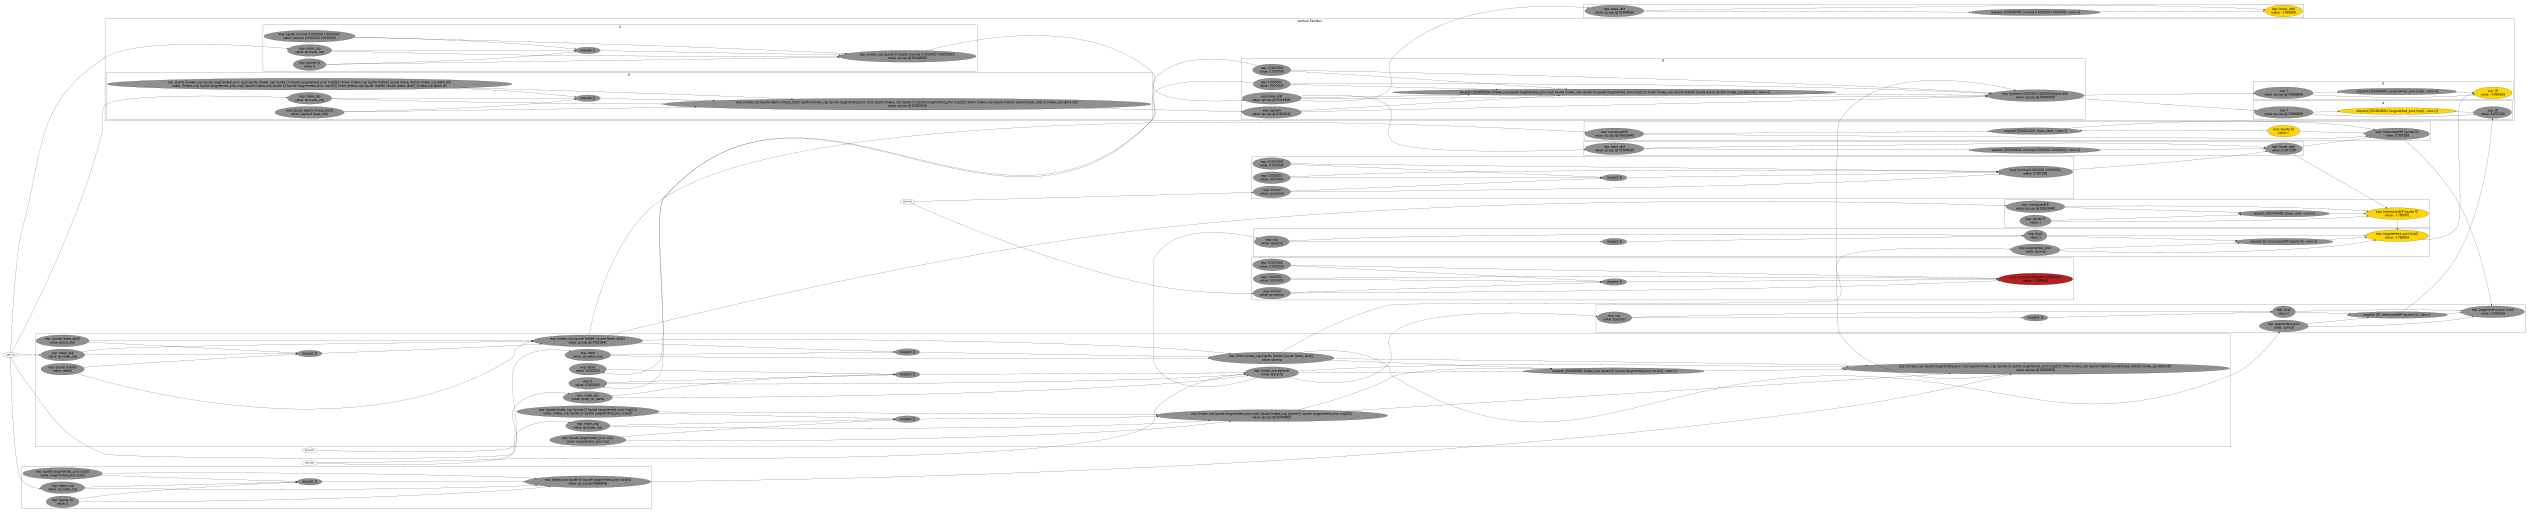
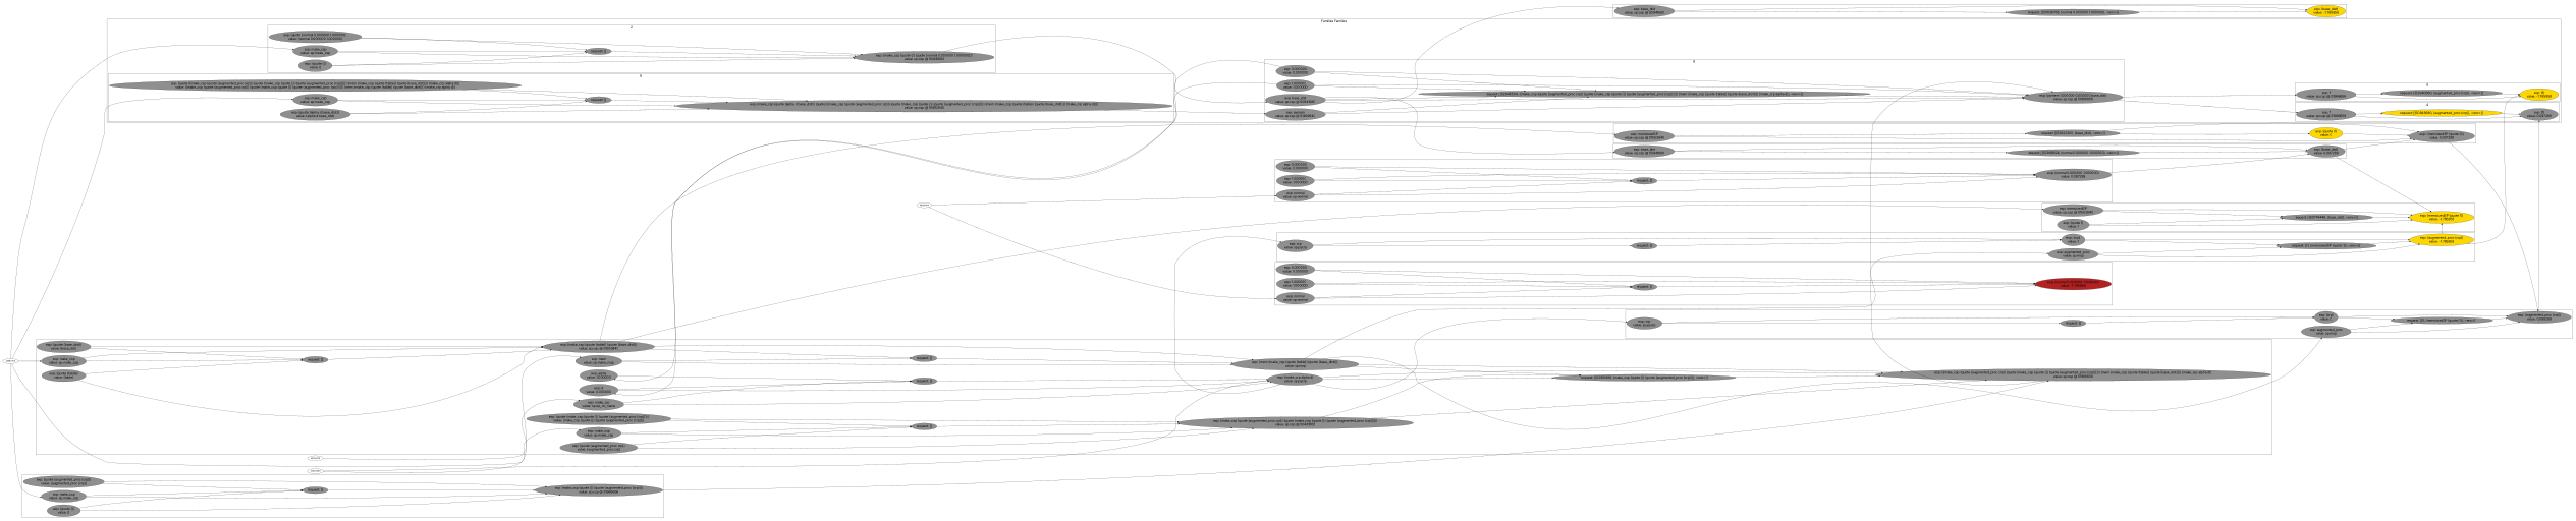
  digraph {
    fontname=Inter
    fontsize=24
    rankdir=LR
    node [fillcolor=grey56 fontname=Inter fontsize=24 shape=ellipse style=filled]
    edge [arrowhead=normal color=black fontname=Inter style=solid]
    n1 [label="exp: (make_csp (quote (alpha d base_dist)) (quote ((make_csp (quote (augmented_proc crp)) (quote (make_csp (quote ()) (quote (augmented_proc (crp)))))) (mem (make_csp (quote (table)) (quote (base_dist)))) (make_crp alpha d))))\nvalue: sp:csp @ 51492640"]
    n2 [label="request: []"]
    n3 [label="exp: make_csp\nvalue: sp:make_csp"]
    n4 [label="exp: (quote (alpha d base_dist))\nvalue: (alpha d base_dist)"]
    n5 [label="exp: (quote ((make_csp (quote (augmented_proc crp)) (quote (make_csp (quote ()) (quote (augmented_proc (crp)))))) (mem (make_csp (quote (table)) (quote (base_dist)))) (make_crp alpha d)))\nvalue: ((make_csp (quote (augmented_proc crp)) (quote (make_csp (quote ()) (quote (augmented_proc (crp)))))) (mem (make_csp (quote (table)) (quote (base_dist)))) (make_crp alpha d))"]
    n6 [label="exp: (make_csp (quote ()) (quote (normal 0.000000 1.000000)))\nvalue: sp:csp @ 50941680"]
    n7 [label="request: []"]
    n8 [label="exp: make_csp\nvalue: sp:make_csp"]
    n9 [label="exp: (quote ())\nvalue: ()"]
    n10 [label="exp: (quote (normal 0.000000 1.000000))\nvalue: (normal 0.000000 1.000000)"]
    n11 [label="exp: (pymem 1.000000 0.000000 base_dist)\nvalue: sp:csp @ 51966656"]
    n12 [label="request: [(52945504, ((make_csp (quote (augmented_proc crp)) (quote (make_csp (quote ()) (quote (augmented_proc (crp)))))) (mem (make_csp (quote (table)) (quote (base_dist)))) (make_crp alpha d)), <env>)]"]
    n13 [label="exp: pymem\nvalue: sp:csp @ 51492640"]
    n14 [label="exp: 1.000000\nvalue: 1.000000"]
    n15 [label="exp: 0.000000\nvalue: 0.000000"]
    n16 [label="exp: base_dist\nvalue: sp:csp @ 50941680"]
    n17 [label="exp: (f)\nvalue: 0.097289"]
    n18 [fillcolor=gold label="request: [(50945680, (augmented_proc (crp)), <env>)]"]
    n19 [label="exp: f\nvalue: sp:csp @ 51966656"]
    n20 [fillcolor=gold label="exp: (f)\nvalue: -1.765858"]
    n21 [label="request: [(52940880, (augmented_proc (crp)), <env>)]"]
    n22 [label="exp: f\nvalue: sp:csp @ 51966656"]
    n23 [fillcolor=gold label="exp: (base_dist)\nvalue: -1.765858"]
    n24 [label="request: [(50638768, (normal 0.000000 1.000000), <env>)]"]
    n25 [label="exp: base_dist\nvalue: sp:csp @ 50941680"]
    n26 [label="exp: ((make_csp (quote (augmented_proc crp)) (quote (make_csp (quote ()) (quote (augmented_proc (crp)))))) (mem (make_csp (quote (table)) (quote (base_dist)))) (make_crp alpha d))\nvalue: sp:csp @ 51966656"]
    n27 [label="request: [(52915888, (make_csp (quote ()) (quote (augmented_proc (crp)))), <env>)]"]
    n28 [label="exp: (make_csp (quote (augmented_proc crp)) (quote (make_csp (quote ()) (quote (augmented_proc (crp))))))\nvalue: sp:csp @ 50481856"]
    n29 [label="request: []"]
    n30 [label="exp: make_csp\nvalue: sp:make_csp"]
    n31 [label="exp: (quote (augmented_proc crp))\nvalue: (augmented_proc crp)"]
    n32 [label="exp: (quote (make_csp (quote ()) (quote (augmented_proc (crp)))))\nvalue: (make_csp (quote ()) (quote (augmented_proc (crp))))"]
    n33 [label="exp: (mem (make_csp (quote (table)) (quote (base_dist))))\nvalue: sp:msp"]
    n34 [label="request: []"]
    n35 [label="exp: mem\nvalue: sp:make_msp"]
    n36 [label="exp: (make_csp (quote (table)) (quote (base_dist)))\nvalue: sp:csp @ 51553840"]
    n37 [label="request: []"]
    n38 [label="exp: make_csp\nvalue: sp:make_csp"]
    n39 [label="exp: (quote (table))\nvalue: (table)"]
    n40 [label="exp: (quote (base_dist))\nvalue: (base_dist)"]
    n41 [label="exp: (make_crp alpha d)\nvalue: sp:pycrp"]
    n42 [label="request: []"]
    n43 [label="exp: make_crp\nvalue: sp:sp_no_name"]
    n44 [label="exp: alpha\nvalue: 1.000000"]
    n45 [label="exp: d\nvalue: 0.000000"]
    n46 [fillcolor=gold label="exp: (memoizedSP (quote 1))\nvalue: -1.765858"]
    n47 [label="request: [(50774448, (base_dist), <env>)]"]
    n48 [label="exp: memoizedSP\nvalue: sp:csp @ 51553840"]
    n49 [label="exp: (quote 1)\nvalue: 1"]
    n50 [fillcolor=gold label="exp: (augmented_proc (crp))\nvalue: -1.765858"]
    n51 [label="request: [(1, (memoizedSP (quote 1)), <env>)]"]
    n52 [label="exp: augmented_proc\nvalue: sp:msp"]
    n53 [label="exp: (crp)\nvalue: 1"]
    n54 [label="request: []"]
    n55 [label="exp: crp\nvalue: sp:pycrp"]
    n56 [label="exp: (make_csp (quote ()) (quote (augmented_proc (crp))))\nvalue: sp:csp @ 51966656"]
    n57 [label="request: []"]
    n58 [label="exp: make_csp\nvalue: sp:make_csp"]
    n59 [label="exp: (quote ())\nvalue: ()"]
    n60 [label="exp: (quote (augmented_proc (crp)))\nvalue: (augmented_proc (crp))"]
    n61 [label="exp: (augmented_proc (crp))\nvalue: 0.099289"]
    n62 [label="request: [(0, (memoizedSP (quote 0)), <env>)]"]
    n63 [label="exp: augmented_proc\nvalue: sp:msp"]
    n64 [label="exp: (crp)\nvalue: 0"]
    n65 [label="request: []"]
    n66 [label="exp: crp\nvalue: sp:pycrp"]
    n67 [label="exp: (memoizedSP (quote 0))\nvalue: 0.097289"]
    n68 [label="request: [(52822320, (base_dist), <env>)]"]
    n69 [label="exp: memoizedSP\nvalue: sp:csp @ 51553840"]
    n70 [fillcolor=gold label="exp: (quote 0)\nvalue: 0"]
    n71 [fillcolor=firebrick label="exp: (normal 0.000000 1.000000)\nvalue: -1.765858"]
    n72 [label="request: []"]
    n73 [label="exp: normal\nvalue: sp:normal"]
    n74 [label="exp: 0.000000\nvalue: 0.000000"]
    n75 [label="exp: 1.000000\nvalue: 1.000000"]
    n76 [label="exp: (base_dist)\nvalue: 0.097289"]
    n77 [label="request: [(52948624, (normal 0.000000 1.000000), <env>)]"]
    n78 [label="exp: base_dist\nvalue: sp:csp @ 50941680"]
    n79 [label="exp: (normal 0.000000 1.000000)\nvalue: 0.097289"]
    n80 [label="request: []"]
    n81 [label="exp: normal\nvalue: sp:normal"]
    n82 [label="exp: 0.000000\nvalue: 0.000000"]
    n83 [label="exp: 1.000000\nvalue: 1.000000"]
    42982704 [fillcolor="" fontsize="" shape="" style=""]
    43620960 [fillcolor="" fontsize="" shape="" style=""]
    45025376 [fillcolor="" fontsize="" shape="" style=""]
    49196416 [fillcolor="" fontsize="" shape="" style=""]
    subgraph cluster_1 {
-     label="Venture Families"
+     label="Families Families"
      subgraph cluster_2 {
        label=9
        n1
        n2
        n3
        n4
        n5
      }
      subgraph cluster_3 {
        label=2
        n6
        n7
        n8
        n9
        n10
      }
      subgraph cluster_4 {
        label=6
        n11
        n12
        n13
        n14
        n15
        n16
      }
      subgraph cluster_5 {
        label=4
        n17
        n18
        n19
      }
      subgraph cluster_6 {
        label=5
        n20
        n21
        n22
      }
    }
    subgraph cluster_7 {
      n23
      n24
      n25
    }
    subgraph cluster_8 {
      n26
      n27
      n28
      n29
      n30
      n31
      n32
      n33
      n34
      n35
      n36
      n37
      n38
      n39
      n40
      n41
      n42
      n43
      n44
      n45
    }
    subgraph cluster_9 {
      n46
      n47
      n48
      n49
    }
    subgraph cluster_10 {
      n50
      n51
      n52
      n53
      n54
      n55
    }
    subgraph cluster_11 {
      n56
      n57
      n58
      n59
      n60
    }
    subgraph cluster_12 {
      n61
      n62
      n63
      n64
      n65
      n66
    }
    subgraph cluster_13 {
      n67
      n68
      n69
      n70
    }
    subgraph cluster_14 {
      n71
      n72
      n73
      n74
      n75
    }
    subgraph cluster_15 {
      n76
      n77
      n78
    }
    subgraph cluster_16 {
      n79
      n80
      n81
      n82
      n83
    }
    n1 -> n13
    n2 -> n1
    n3 -> n1
    n3 -> n2
    n4 -> n1
    n4 -> n2
    n5 -> n1
    n5 -> n2
    n6 -> n16
    n7 -> n6
    n8 -> n6
    n8 -> n7
    n9 -> n6
    n9 -> n7
    n10 -> n6
    n10 -> n7
    n11 -> n19
    n11 -> n22
    n12 -> n11
    n13 -> n11
    n13 -> n12
    n14 -> n11
    n14 -> n12
    n14 -> n44
    n15 -> n11
    n15 -> n12
    n15 -> n45
    n16 -> n11
    n16 -> n12
    n16 -> n25
    n16 -> n78
    n18 -> n17
    n19 -> n17
    n19 -> n18
    n21 -> n20
    n22 -> n20
    n22 -> n21
    n24 -> n23
    n25 -> n23
    n25 -> n24
    n26 -> n11
    n27 -> n26
    n28 -> n26
    n28 -> n27
    n29 -> n28
    n30 -> n28
    n30 -> n29
    n31 -> n28
    n31 -> n29
    n32 -> n28
    n32 -> n29
    n33 -> n26
    n33 -> n27
    n33 -> n52
    n33 -> n63
    n34 -> n33
    n35 -> n33
    n35 -> n34
    n36 -> n33
    n36 -> n34
    n36 -> n48
    n36 -> n69
    n37 -> n36
    n38 -> n36
    n38 -> n37
    n39 -> n36
    n39 -> n37
    n40 -> n36
    n40 -> n37
    n41 -> n26
    n41 -> n27
    n41 -> n55
    n41 -> n66
    n42 -> n41
    n43 -> n41
    n43 -> n42
    n44 -> n42
    n45 -> n41
    n45 -> n42
-   n46 -> n50
+   n50 -> n46
    n47 -> n46
    n48 -> n46
    n48 -> n47
    n49 -> n46
    n49 -> n47
    n50 -> n20
    n51 -> n50
    n52 -> n50
    n52 -> n51
    n53 -> n50
    n53 -> n51
    n54 -> n53
    n55 -> n53
    n55 -> n54
    n56 -> n26
    n57 -> n56
    n58 -> n56
    n58 -> n57
    n59 -> n56
    n59 -> n57
    n60 -> n56
    n60 -> n57
-   n62 -> n17
+   n61 -> n17
    n62 -> n61
    n63 -> n61
    n63 -> n62
    n64 -> n61
    n64 -> n62
    n65 -> n64
    n66 -> n64
    n66 -> n65
    n67 -> n61
    n68 -> n67
    n69 -> n67
    n69 -> n68
    n70 -> n67
-   n70 -> n68
+   n68 -> n70
    n72 -> n71
    n73 -> n71
    n73 -> n72
    n74 -> n71
    n74 -> n72
    n75 -> n71
    n75 -> n72
    n76 -> n46
    n76 -> n67
    n77 -> n76
    n78 -> n76
    n78 -> n77
    n79 -> n76
    n80 -> n79
    n81 -> n79
    n81 -> n80
    n82 -> n79
    n82 -> n80
    n83 -> n79
    n83 -> n80
    42982704 -> n3
    42982704 -> n8
    42982704 -> n30
    42982704 -> n38
    42982704 -> n58
    43620960 -> n35
    43620960 -> n41
    45025376 -> n43
    49196416 -> n73
    49196416 -> n81
  }
